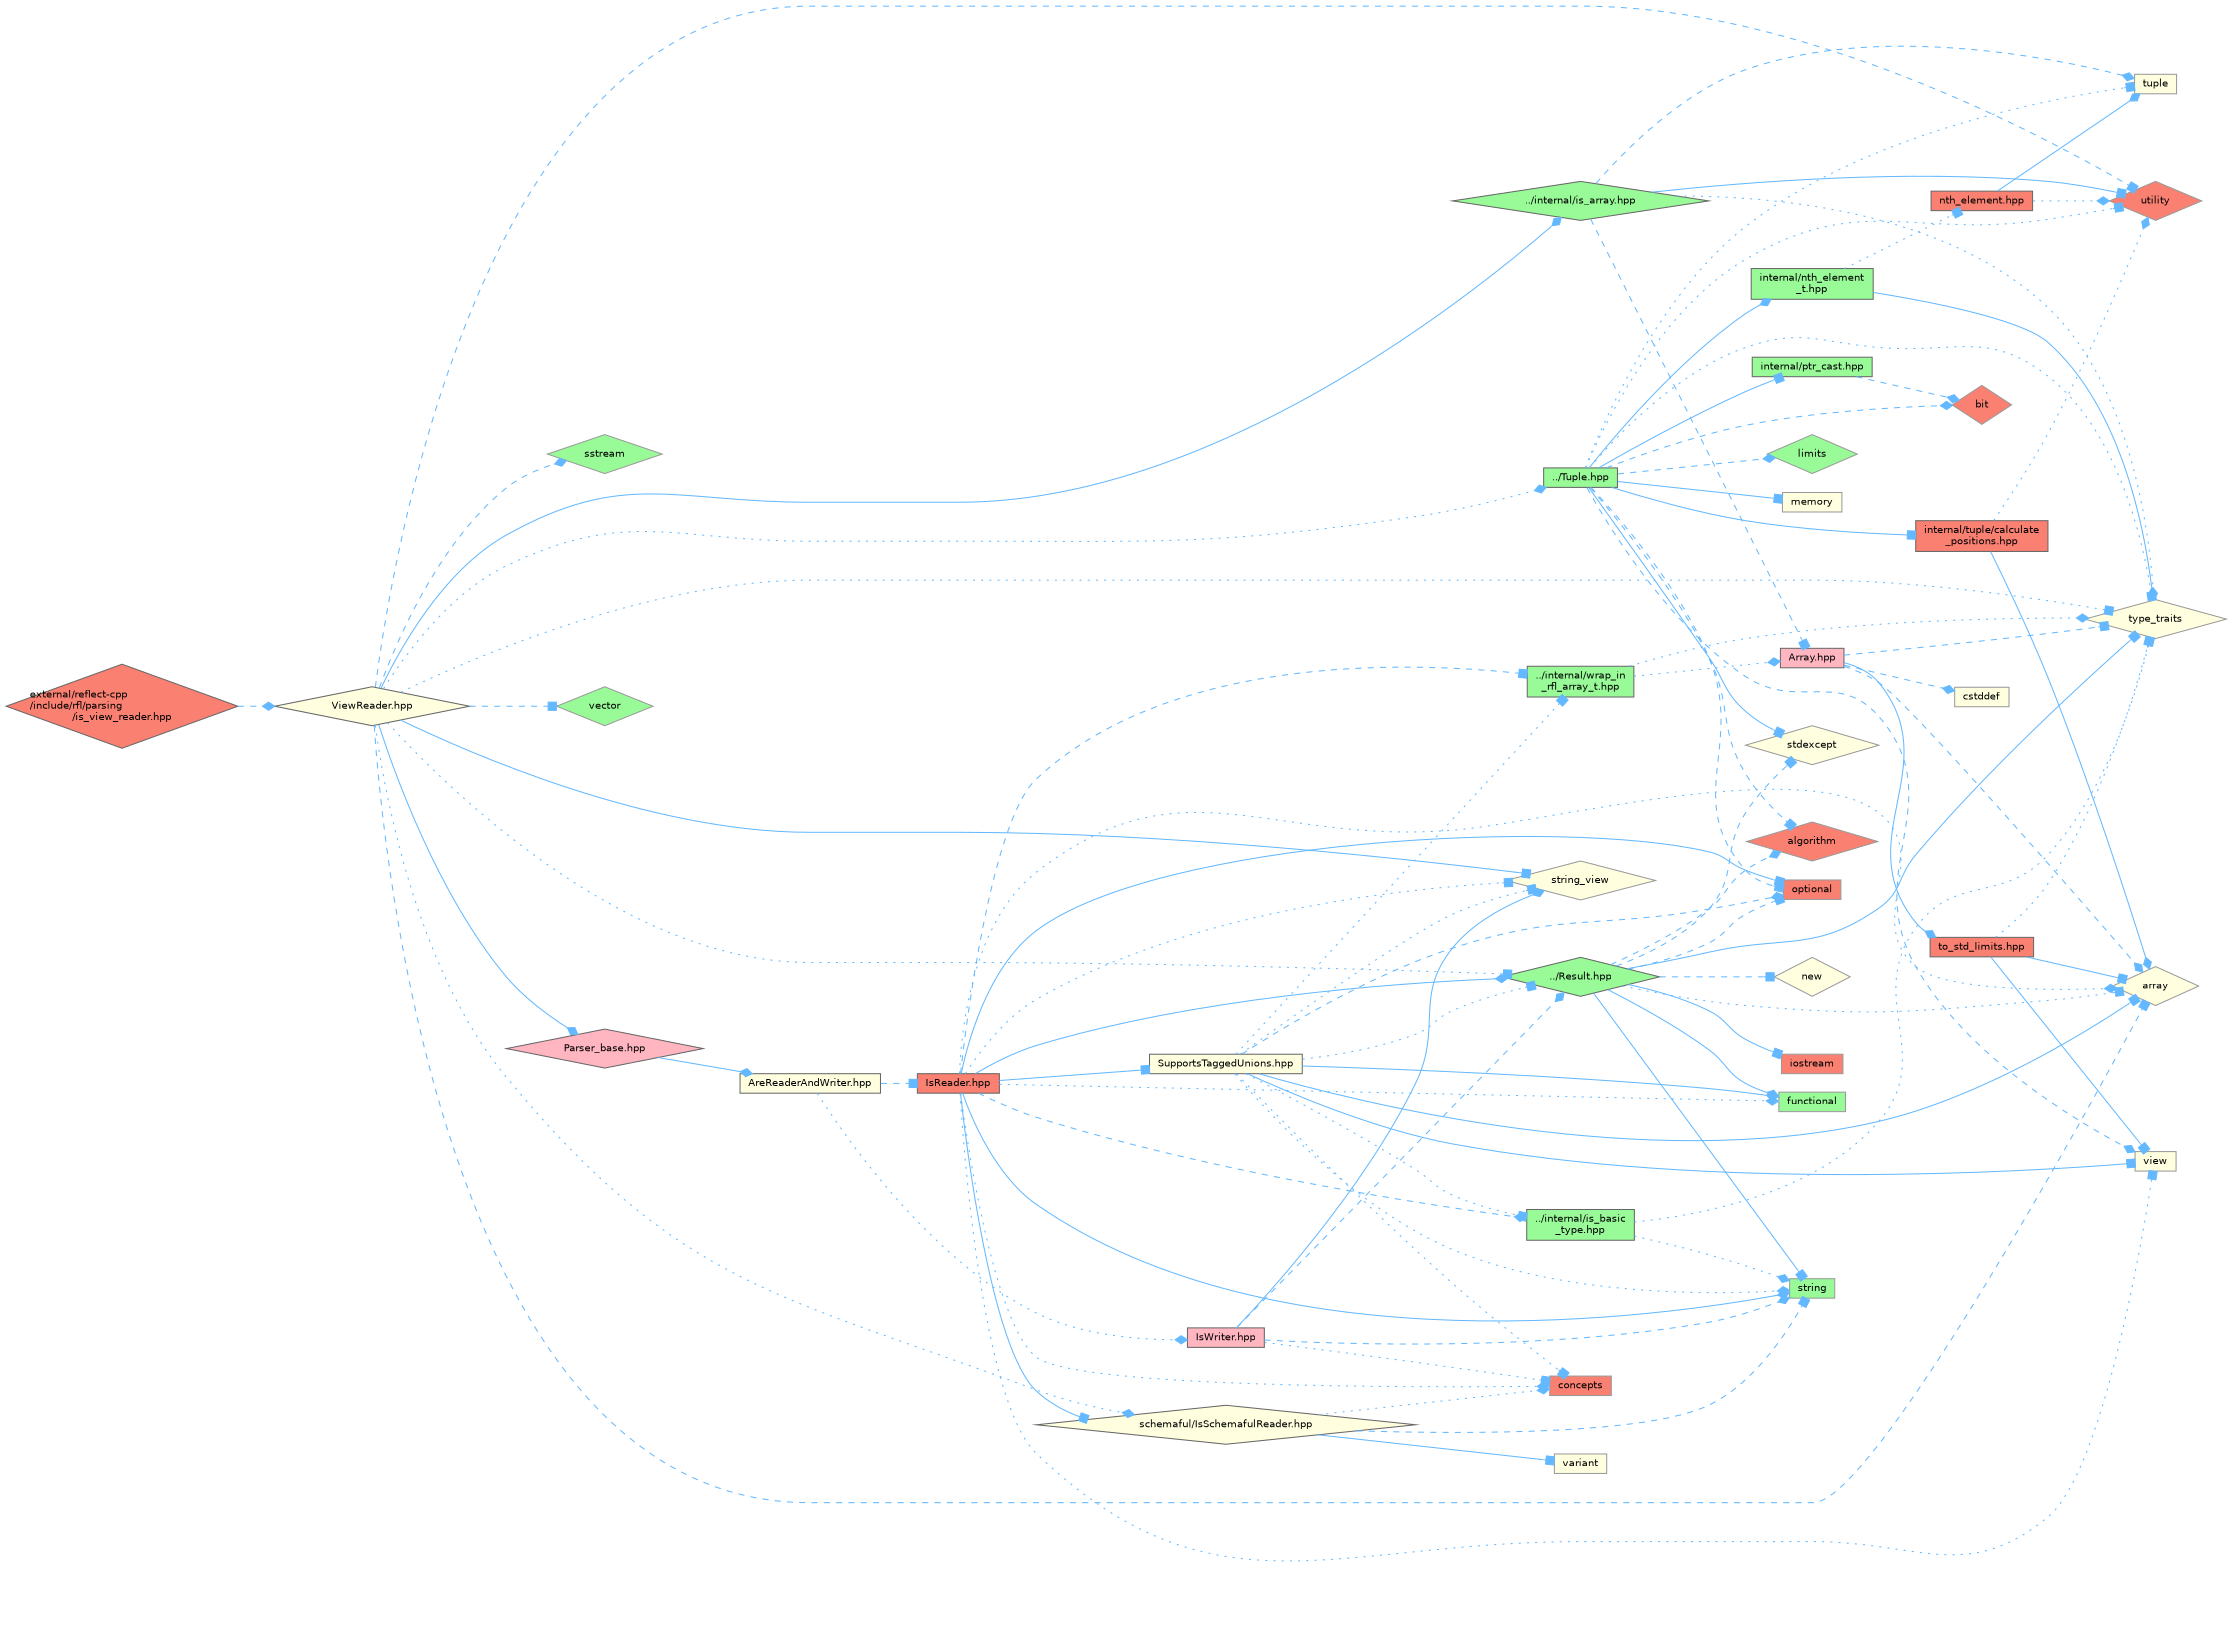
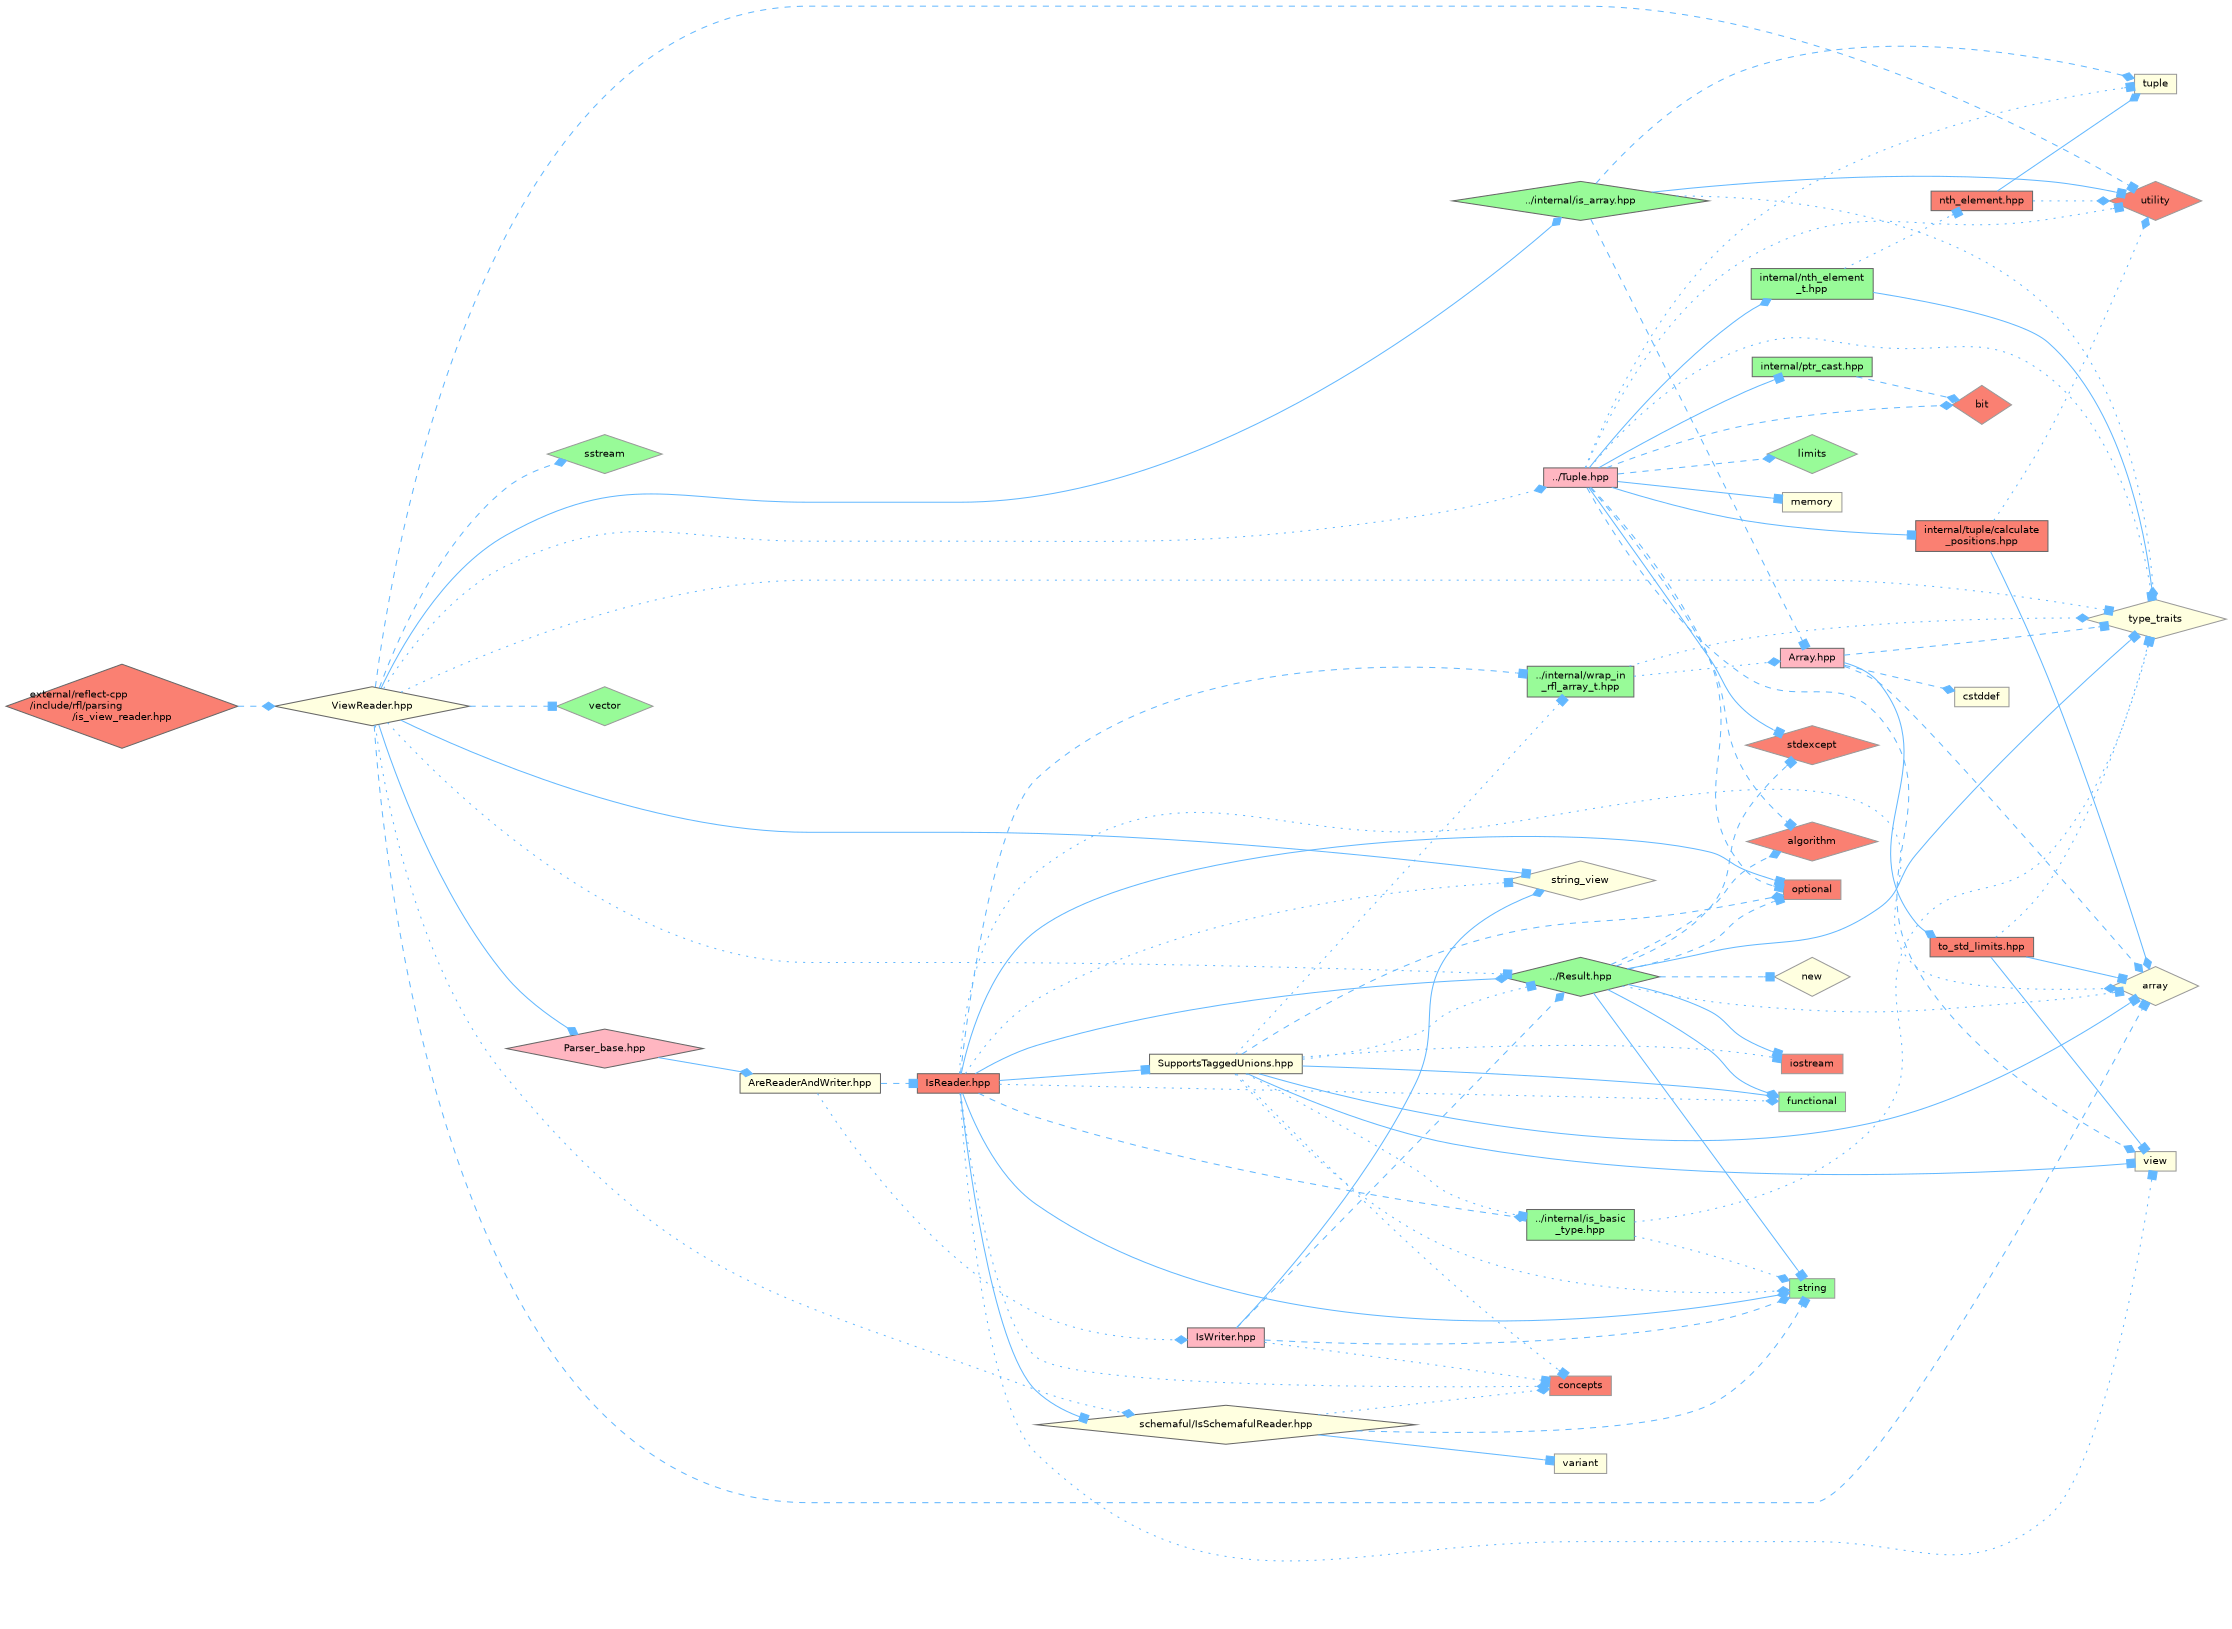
  digraph {
    rankdir=LR
    node [color=grey60 fillcolor=lightyellow fontname=Helvetica fontsize=10 shape=box style=filled]
    edge [arrowhead=box color=steelblue1 fontname=Helvetica fontsize=10 labelfontname=Helvetica labelfontsize=10 style=dotted]
    n1 [color=gray40 fillcolor=salmon fontcolor=black height=0.2 label="external/reflect-cpp\l/include/rfl/parsing\l/is_view_reader.hpp" shape=diamond width=0.4]
    n2 [color=grey40 height=0.2 label="ViewReader.hpp" shape=diamond width=0.4]
    n3 [height=0.2 label=array shape=diamond width=0.4]
    n4 [fillcolor=palegreen height=0.2 label=sstream shape=diamond width=0.4]
    n5 [height=0.2 label=string_view shape=diamond width=0.4]
    n6 [height=0.2 label=type_traits shape=diamond width=0.4]
    n7 [fillcolor=salmon height=0.2 label=utility shape=diamond width=0.4]
    n8 [fillcolor=palegreen height=0.2 label=vector shape=diamond width=0.4]
    n9 [color=grey40 fillcolor=palegreen height=0.2 label="../Result.hpp" shape=diamond width=0.4]
-   n10 [color=grey40 fillcolor=palegreen height=0.2 label="../Tuple.hpp" width=0.4]
+   n10 [color=grey40 fillcolor=lightpink height=0.2 label="../Tuple.hpp" width=0.4]
    n11 [color=grey40 fillcolor=palegreen height=0.2 label="../internal/is_array.hpp" shape=diamond width=0.4]
    n12 [color=grey40 fillcolor=lightpink height=0.2 label="Parser_base.hpp" shape=diamond width=0.4]
    n13 [color=grey40 height=0.2 label="schemaful/IsSchemafulReader.hpp" shape=diamond width=0.4]
    n14 [fillcolor=salmon height=0.2 label=algorithm shape=diamond width=0.4]
    n15 [fillcolor=palegreen height=0.2 label=functional width=0.4]
    n16 [fillcolor=salmon height=0.2 label=iostream width=0.4]
    n17 [height=0.2 label=new shape=diamond width=0.4]
    n18 [fillcolor=salmon height=0.2 label=optional width=0.4]
-   n19 [height=0.2 label=stdexcept shape=diamond width=0.4]
+   n19 [fillcolor=salmon height=0.2 label=stdexcept shape=diamond width=0.4]
    n20 [fillcolor=palegreen height=0.2 label=string width=0.4]
    n21 [fillcolor=salmon height=0.2 label=bit shape=diamond width=0.4]
    n22 [height=0.2 label=view width=0.4]
    n23 [fillcolor=palegreen height=0.2 label=limits shape=diamond width=0.4]
    n24 [height=0.2 label=memory width=0.4]
    n25 [height=0.2 label=tuple width=0.4]
    n26 [color=grey40 fillcolor=palegreen height=0.2 label="internal/nth_element\l_t.hpp" width=0.4]
    n27 [color=grey40 fillcolor=palegreen height=0.2 label="internal/ptr_cast.hpp" width=0.4]
    n28 [color=grey40 fillcolor=salmon height=0.2 label="internal/tuple/calculate\l_positions.hpp" width=0.4]
    n29 [color=grey40 fillcolor=lightpink height=0.2 label="Array.hpp" width=0.4]
    n30 [color=grey40 height=0.2 label="AreReaderAndWriter.hpp" width=0.4]
    n31 [fillcolor=salmon height=0.2 label=concepts width=0.4]
    n32 [height=0.2 label=variant width=0.4]
    n33 [color=grey40 fillcolor=salmon height=0.2 label="nth_element.hpp" width=0.4]
    n34 [height=0.2 label=cstddef width=0.4]
    n35 [color=grey40 fillcolor=salmon height=0.2 label="to_std_limits.hpp" width=0.4]
    n36 [color=grey40 fillcolor=salmon height=0.2 label="IsReader.hpp" width=0.4]
    n37 [color=grey40 fillcolor=lightpink height=0.2 label="IsWriter.hpp" width=0.4]
    n38 [color=grey40 fillcolor=palegreen height=0.2 label="../internal/is_basic\l_type.hpp" width=0.4]
    n39 [color=grey40 fillcolor=palegreen height=0.2 label="../internal/wrap_in\l_rfl_array_t.hpp" width=0.4]
    n40 [color=grey40 height=0.2 label="SupportsTaggedUnions.hpp" width=0.4]
    n1 -> n2 [arrowhead=diamond style=dashed]
    n2 -> n3 [style=dashed]
    n2 -> n4 [arrowhead=diamond style=dashed]
    n2 -> n5 [style=solid]
    n2 -> n6
    n2 -> n7 [style=dashed]
    n2 -> n8 [style=dashed]
    n2 -> n9
    n2 -> n10 [arrowhead=diamond]
    n2 -> n11 [arrowhead=diamond style=solid]
    n2 -> n12 [arrowhead=diamond style=solid]
    n2 -> n13 [arrowhead=diamond]
    n9 -> n3
    n9 -> n6 [style=solid]
    n9 -> n14 [arrowhead=diamond style=dashed]
    n9 -> n15 [arrowhead=diamond style=solid]
    n9 -> n16 [style=solid]
    n9 -> n17 [style=dashed]
    n9 -> n18 [style=dashed]
    n9 -> n19 [style=dashed]
    n9 -> n20 [style=solid]
    n10 -> n6
    n10 -> n7
    n10 -> n14 [style=dashed]
    n10 -> n18 [style=dashed]
    n10 -> n19 [style=solid]
    n10 -> n21 [arrowhead=diamond style=dashed]
    n10 -> n22 [arrowhead=diamond style=dashed]
    n10 -> n23 [arrowhead=diamond style=dashed]
    n10 -> n24 [style=solid]
    n10 -> n25
    n10 -> n26 [arrowhead=diamond style=solid]
    n10 -> n27 [style=solid]
    n10 -> n28 [style=solid]
    n11 -> n6 [arrowhead=diamond]
    n11 -> n7 [style=solid]
    n11 -> n25 [arrowhead=diamond style=dashed]
    n11 -> n29 [style=dashed]
    n12 -> n30 [arrowhead=diamond style=solid]
    n13 -> n20 [style=dashed]
    n13 -> n31 [arrowhead=diamond]
    n13 -> n32 [style=solid]
    n26 -> n6 [arrowhead=diamond style=solid]
    n26 -> n33
    n27 -> n21 [arrowhead=diamond style=dashed]
    n28 -> n3 [arrowhead=diamond style=solid]
    n28 -> n7 [arrowhead=diamond]
    n29 -> n3 [arrowhead=diamond style=dashed]
    n29 -> n6 [style=dashed]
    n29 -> n34 [arrowhead=diamond style=dashed]
    n29 -> n35 [arrowhead=diamond style=solid]
    n30 -> n36 [style=dashed]
    n30 -> n37 [arrowhead=diamond]
    n33 -> n7 [arrowhead=diamond]
    n33 -> n25 [arrowhead=diamond style=solid]
    n35 -> n3 [style=solid]
    n35 -> n6
    n35 -> n22 [style=solid]
    n36 -> n3 [arrowhead=diamond]
    n36 -> n5
    n36 -> n9 [arrowhead=diamond style=solid]
    n36 -> n13 [style=solid]
    n36 -> n15 [arrowhead=diamond]
    n36 -> n18 [style=solid]
    n36 -> n20 [arrowhead=diamond style=solid]
    n36 -> n22
    n36 -> n31 [arrowhead=diamond]
    n36 -> n38 [arrowhead=diamond style=dashed]
    n36 -> n39 [style=dashed]
    n36 -> n40 [style=solid]
    n37 -> n5 [arrowhead=diamond style=solid]
    n37 -> n9 [arrowhead=diamond style=dashed]
    n37 -> n20 [arrowhead=diamond style=dashed]
    n37 -> n31
    n38 -> n6
    n38 -> n20 [arrowhead=diamond]
    n39 -> n6 [arrowhead=diamond]
    n39 -> n29 [arrowhead=diamond]
    n40 -> n3 [style=solid]
-   n40 -> n5
+   n40 -> n16
    n40 -> n9
    n40 -> n15 [arrowhead=diamond style=solid]
    n40 -> n18 [arrowhead=diamond style=dashed]
    n40 -> n20 [arrowhead=diamond]
    n40 -> n22 [style=solid]
    n40 -> n31
    n40 -> n38
    n40 -> n39
  }
